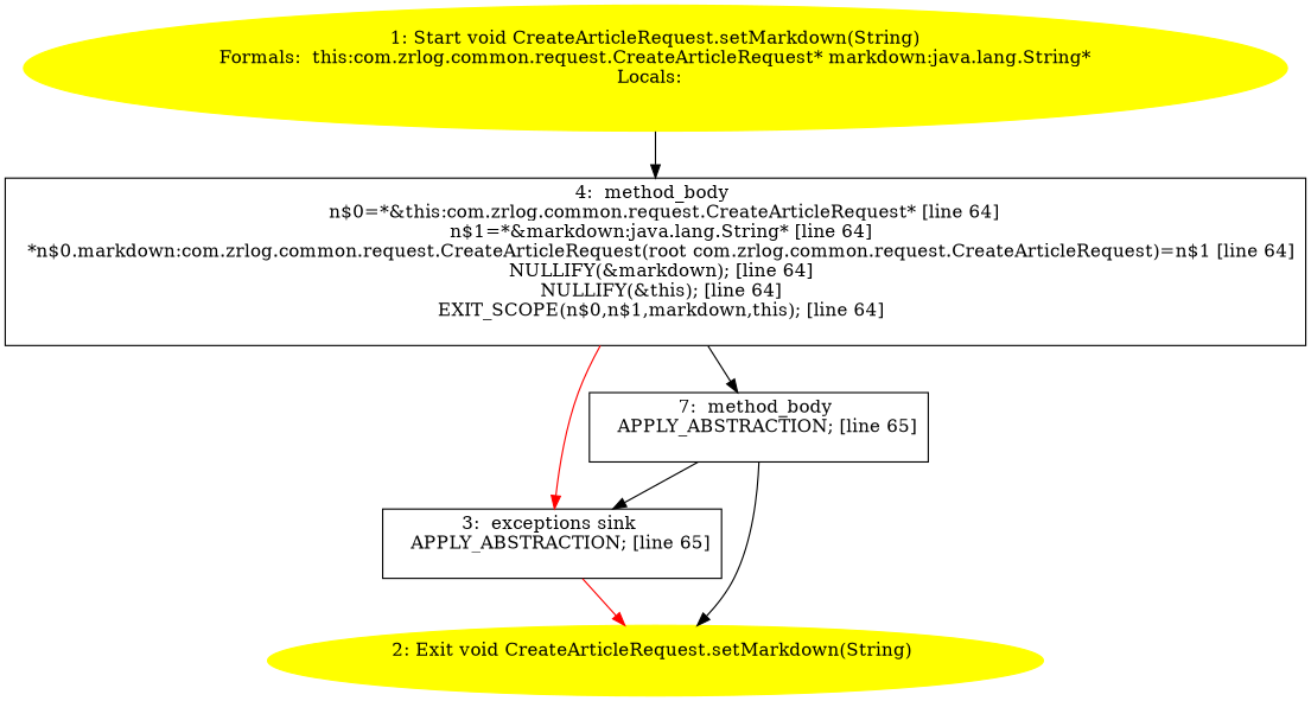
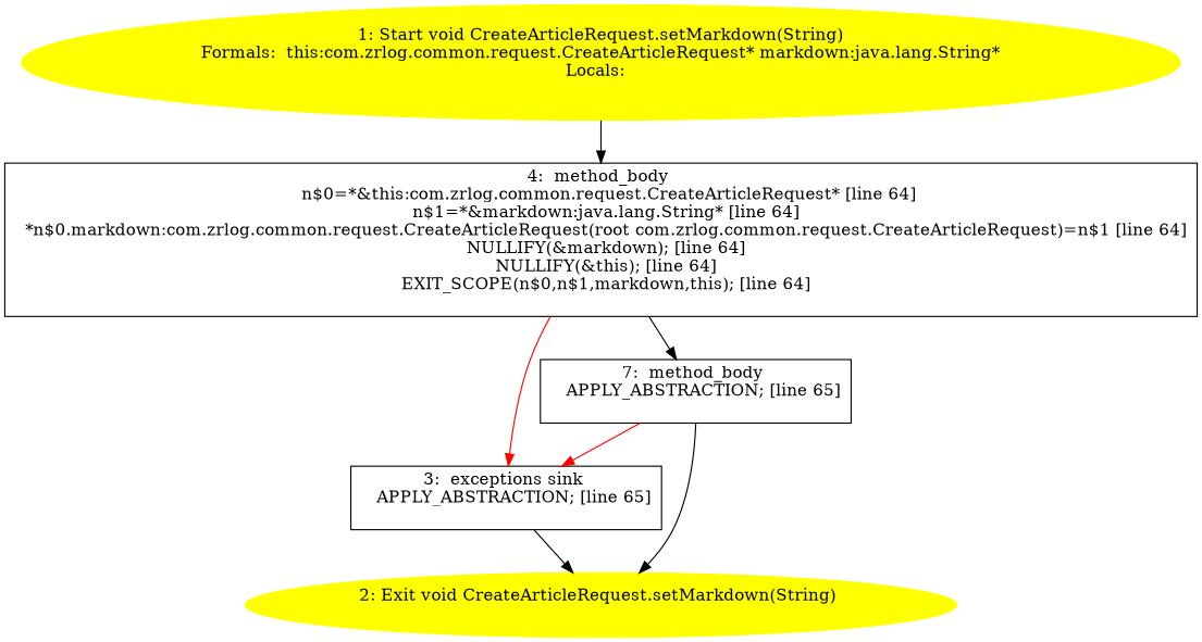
  digraph {
    node [shape=box]
    n1 [color=yellow label="1: Start void CreateArticleRequest.setMarkdown(String)\nFormals:  this:com.zrlog.common.request.CreateArticleRequest* markdown:java.lang.String*\nLocals:  \n  " style=filled shape=""]
    n2 [label="4:  method_body \n   n$0=*&this:com.zrlog.common.request.CreateArticleRequest* [line 64]\n  n$1=*&markdown:java.lang.String* [line 64]\n  *n$0.markdown:com.zrlog.common.request.CreateArticleRequest(root com.zrlog.common.request.CreateArticleRequest)=n$1 [line 64]\n  NULLIFY(&markdown); [line 64]\n  NULLIFY(&this); [line 64]\n  EXIT_SCOPE(n$0,n$1,markdown,this); [line 64]\n "]
    n3 [label="3:  exceptions sink \n   APPLY_ABSTRACTION; [line 65]\n "]
    n4 [label="7:  method_body \n   APPLY_ABSTRACTION; [line 65]\n "]
    n5 [color=yellow label="2: Exit void CreateArticleRequest.setMarkdown(String) \n  " style=filled shape=""]
    n1 -> n2
    n2 -> n3 [color=red]
    n2 -> n4
-   n3 -> n5 [color=red]
-   n4 -> n3 [color=black]
+   n3 -> n5
+   n4 -> n3 [color=red]
    n4 -> n5
  }
